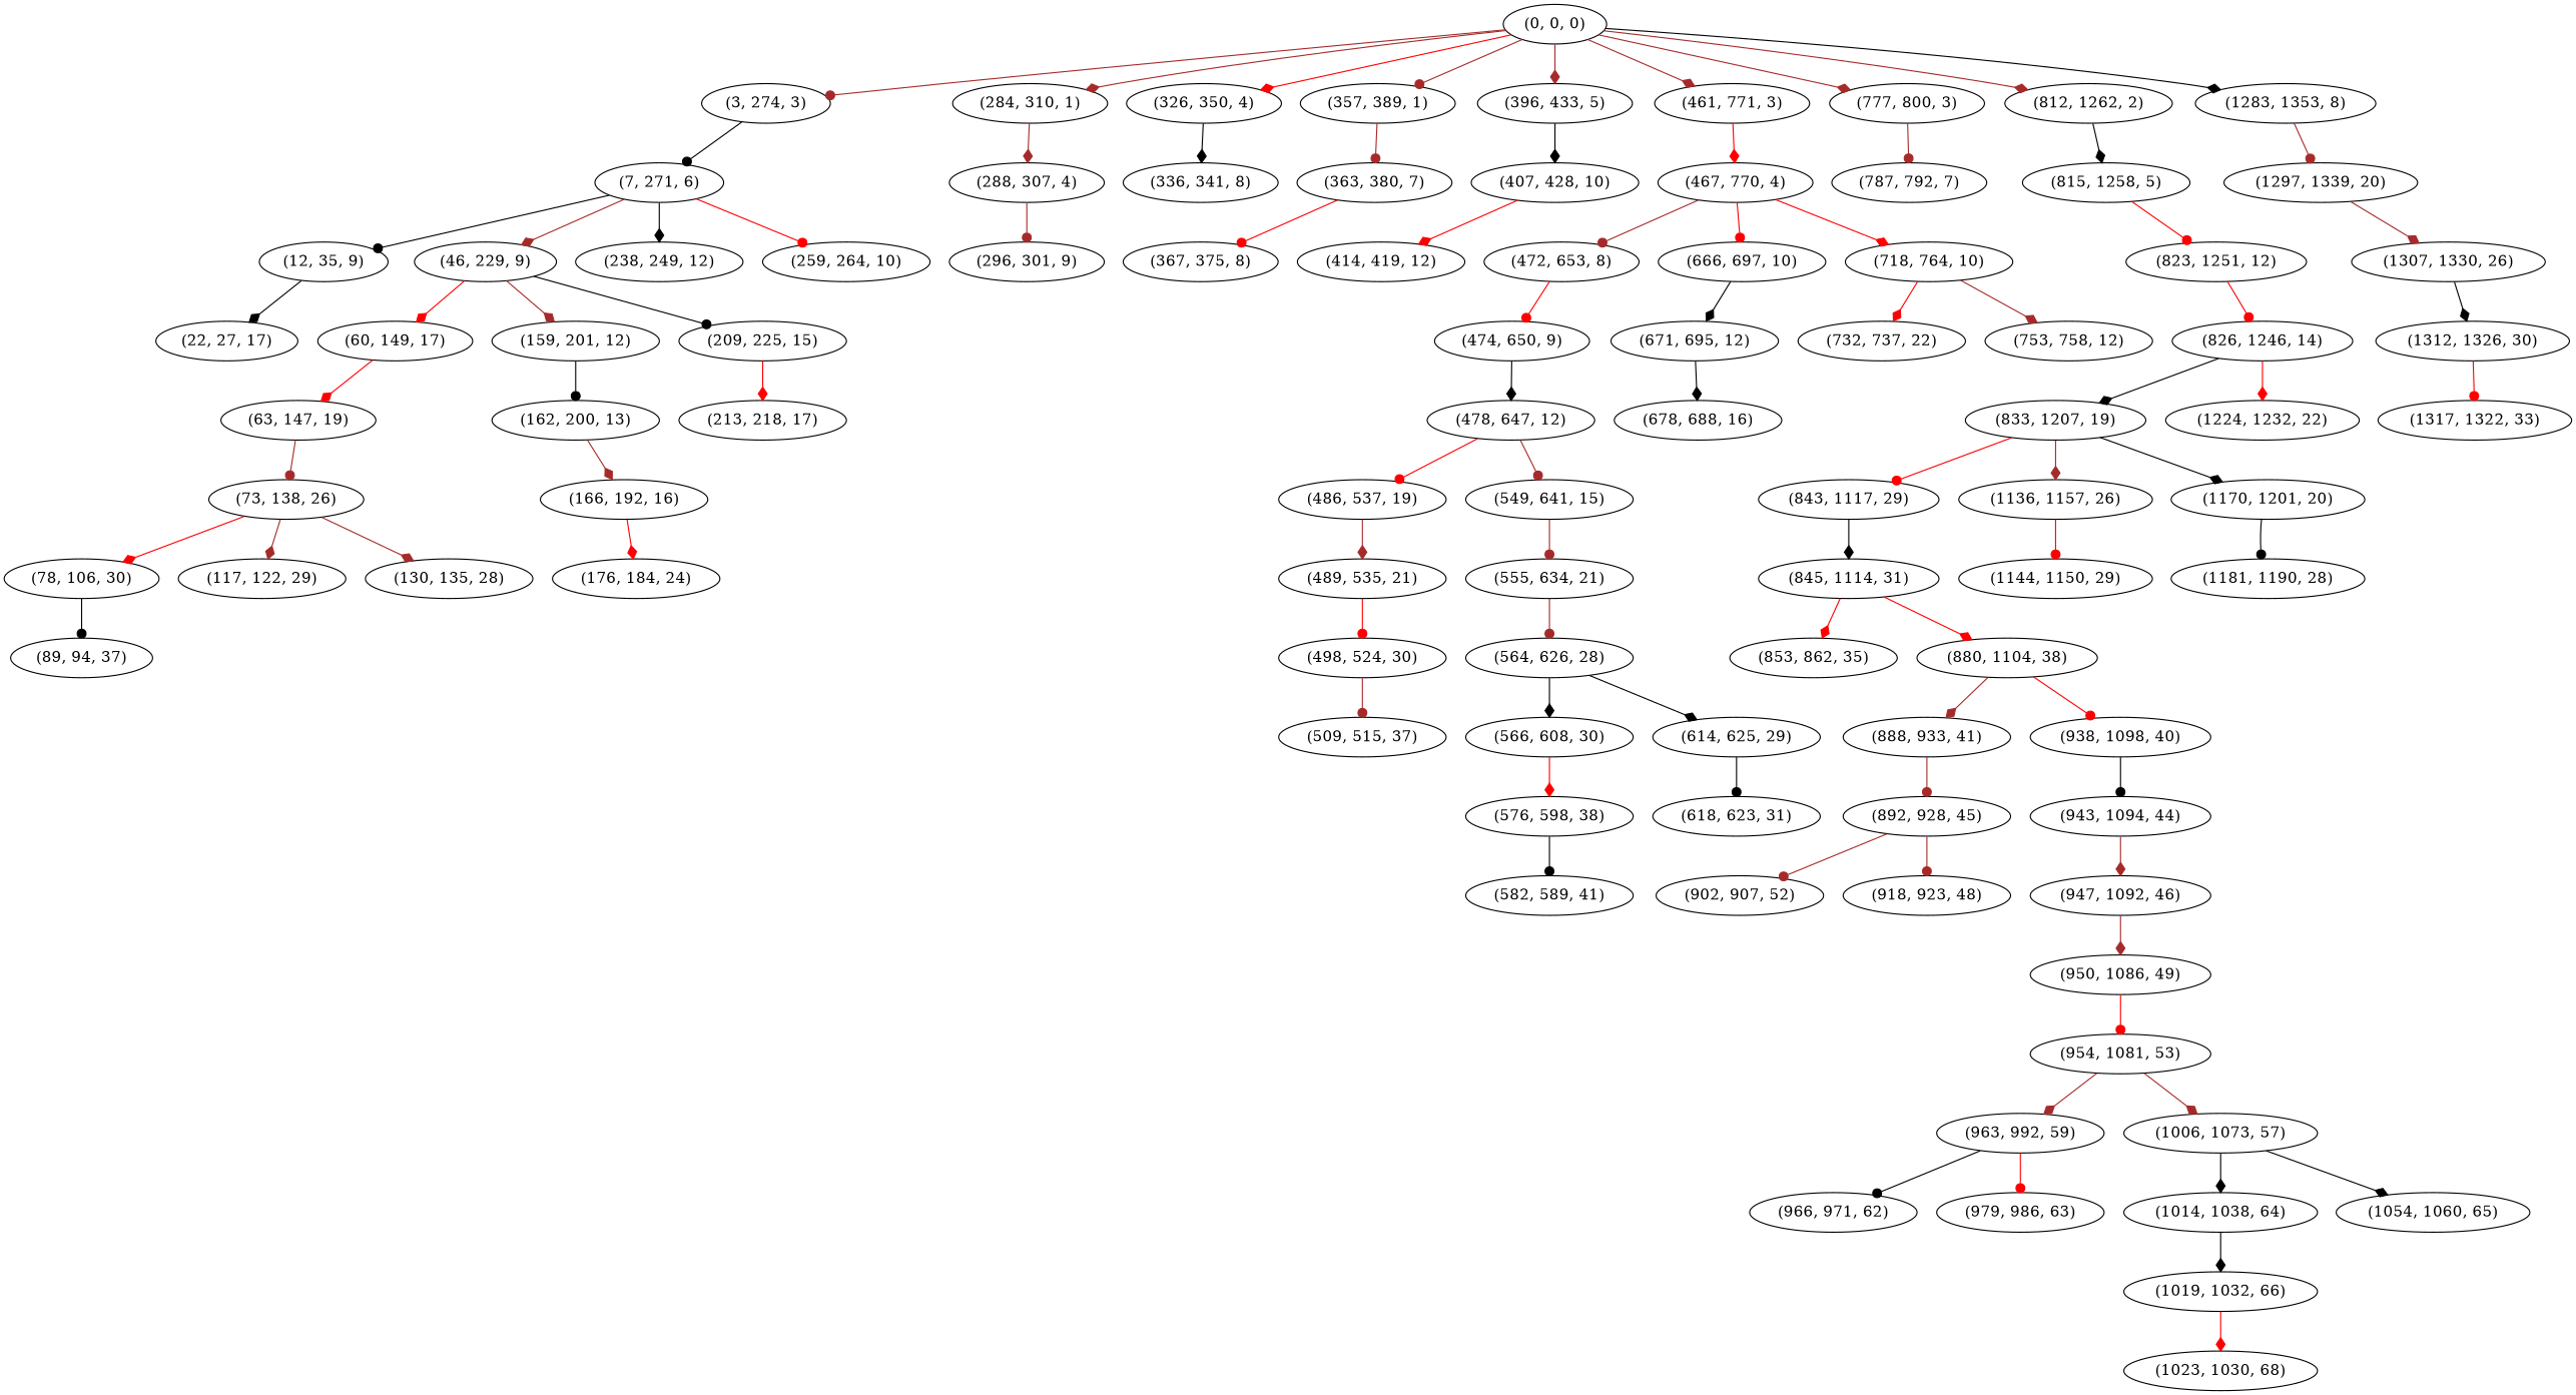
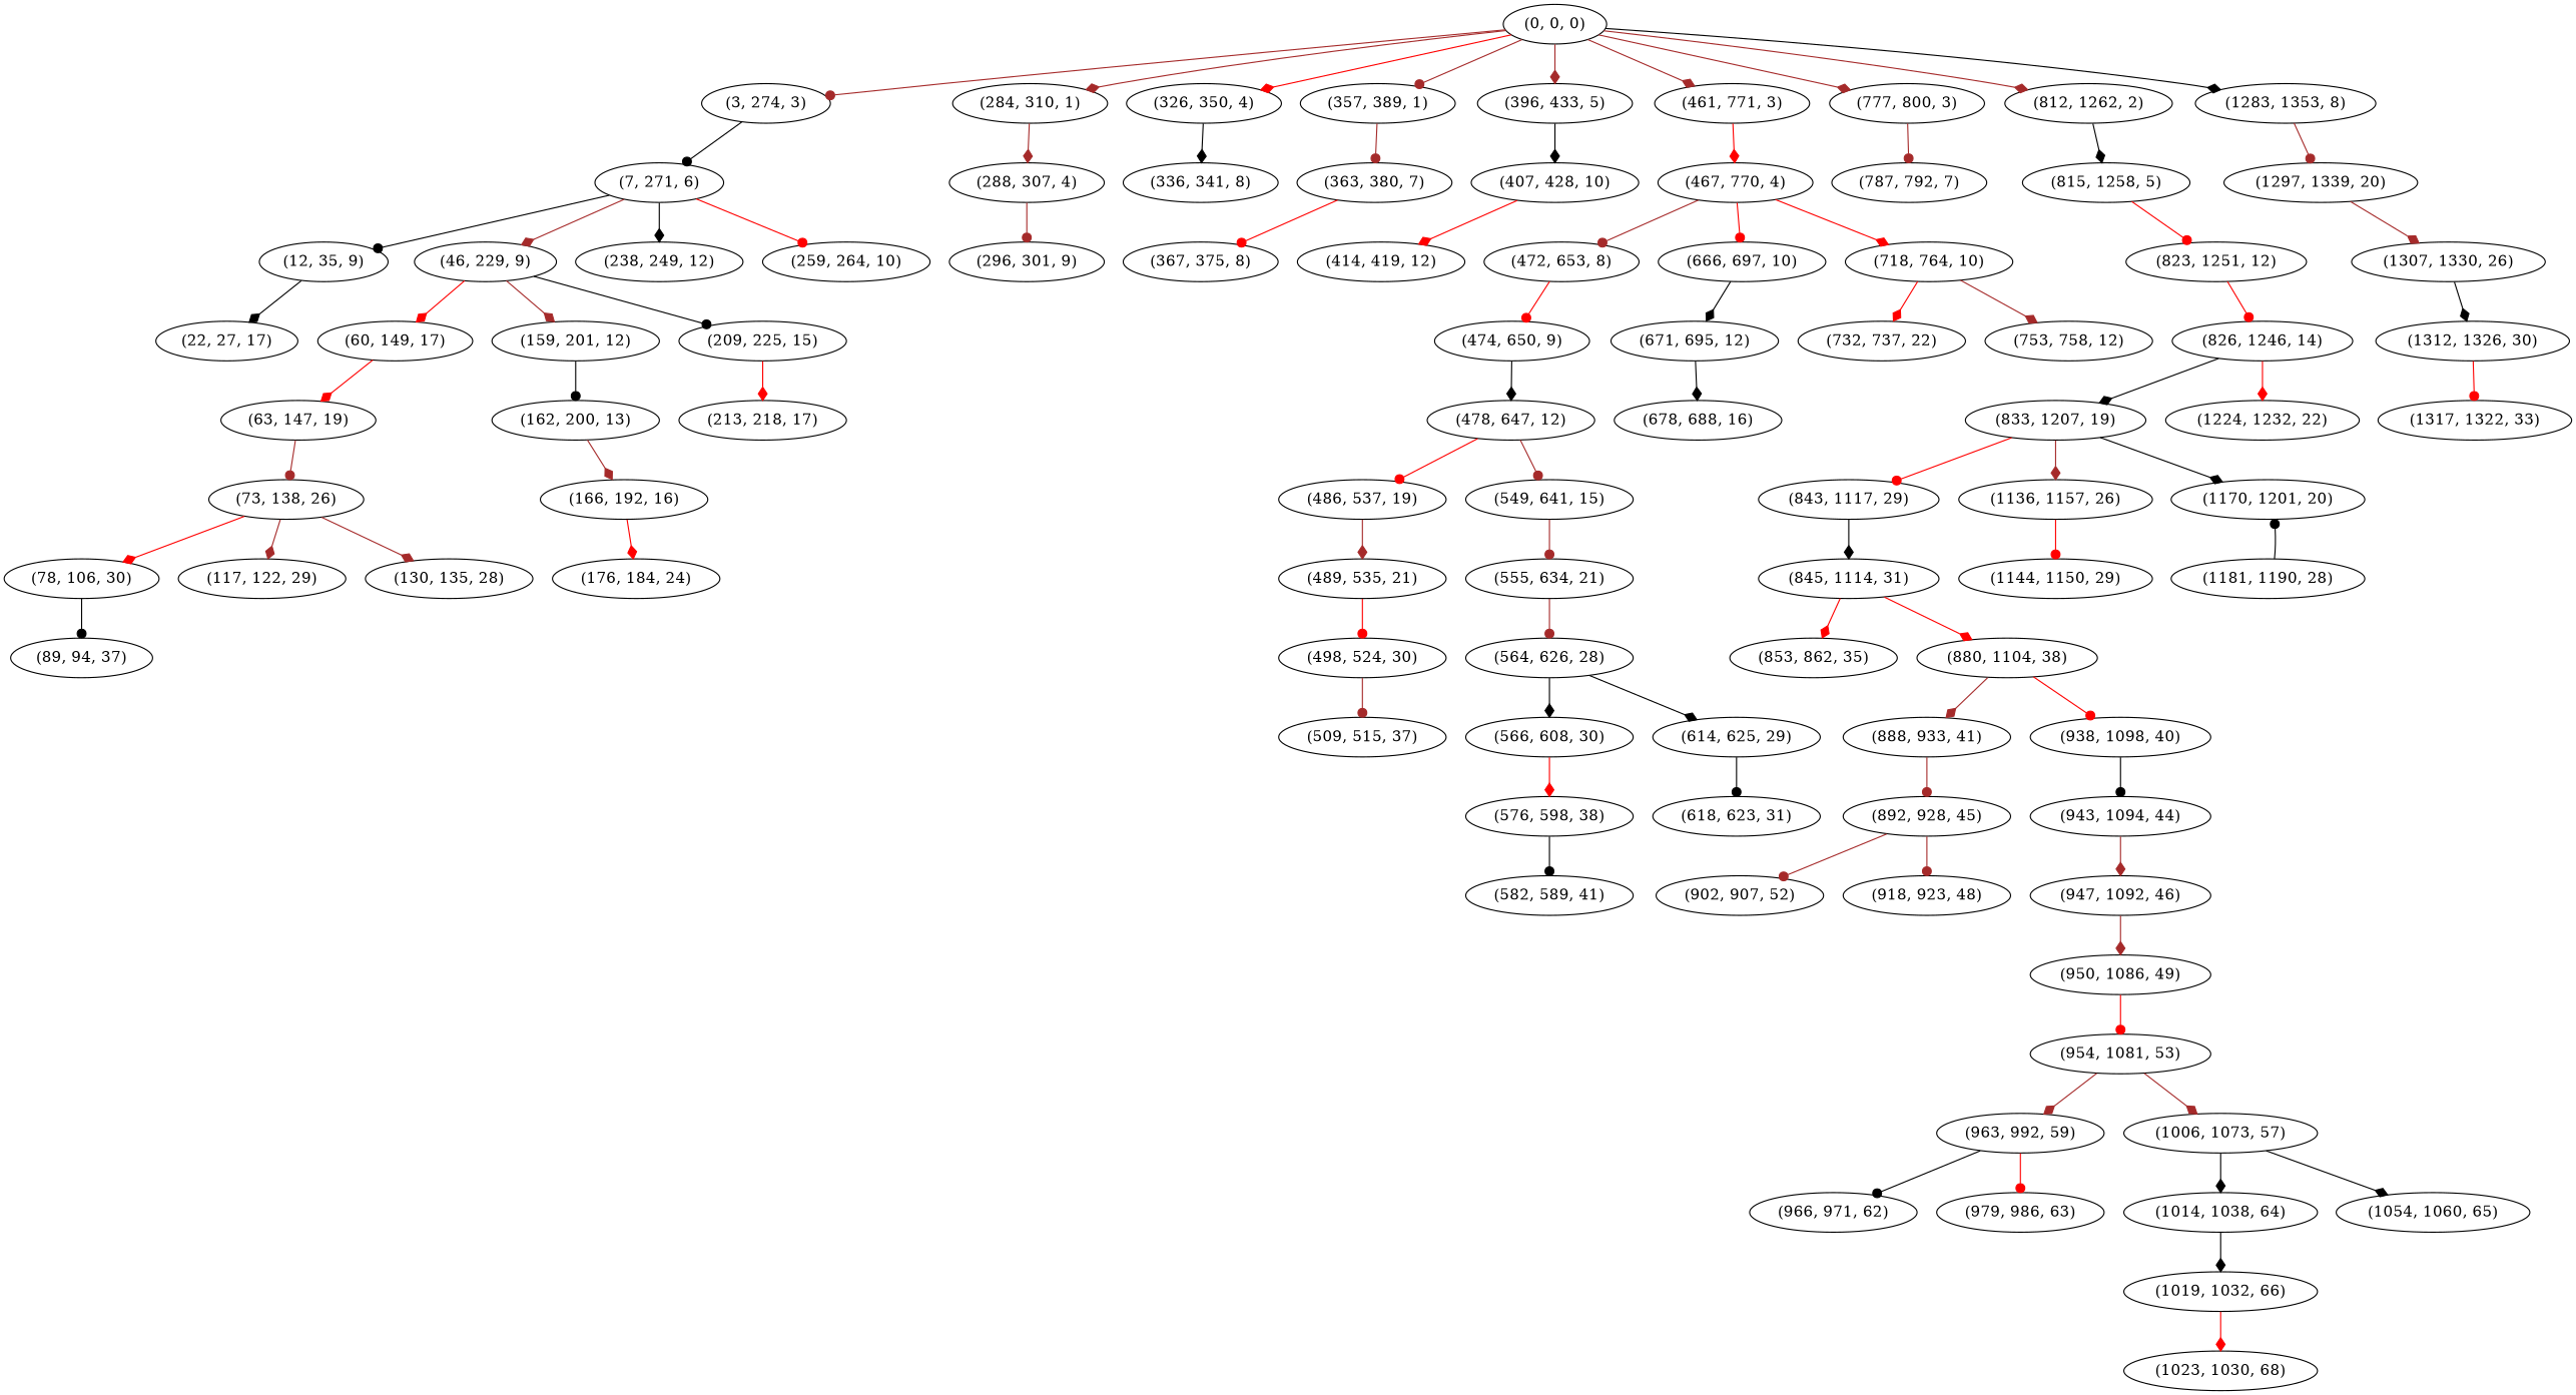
  digraph {
    edge [arrowhead=diamond color=brown]
    "(0, 0, 0)"
    "(3, 274, 3)"
    "(284, 310, 1)"
    "(326, 350, 4)"
    "(357, 389, 1)"
    "(396, 433, 5)"
    "(461, 771, 3)"
    "(777, 800, 3)"
    "(812, 1262, 2)"
    "(1283, 1353, 8)"
    "(7, 271, 6)"
    "(288, 307, 4)"
    "(336, 341, 8)"
    "(363, 380, 7)"
    "(407, 428, 10)"
    "(467, 770, 4)"
    "(787, 792, 7)"
    "(815, 1258, 5)"
    "(1297, 1339, 20)"
    "(12, 35, 9)"
    "(46, 229, 9)"
    "(238, 249, 12)"
    "(259, 264, 10)"
    "(22, 27, 17)"
    "(60, 149, 17)"
    "(159, 201, 12)"
    n27 [label="(209, 225, 15)"]
    "(63, 147, 19)"
    "(162, 200, 13)"
    "(213, 218, 17)"
    "(73, 138, 26)"
    "(78, 106, 30)"
    "(117, 122, 29)"
    "(130, 135, 28)"
    "(89, 94, 37)"
    "(166, 192, 16)"
    "(176, 184, 24)"
    "(296, 301, 9)"
    "(367, 375, 8)"
    "(414, 419, 12)"
    "(472, 653, 8)"
    "(666, 697, 10)"
    "(718, 764, 10)"
    "(474, 650, 9)"
    "(671, 695, 12)"
    "(732, 737, 22)"
    "(753, 758, 12)"
    "(478, 647, 12)"
    "(486, 537, 19)"
    "(549, 641, 15)"
    "(489, 535, 21)"
    "(555, 634, 21)"
    "(498, 524, 30)"
    "(509, 515, 37)"
    "(564, 626, 28)"
    "(566, 608, 30)"
    "(614, 625, 29)"
    "(576, 598, 38)"
    "(618, 623, 31)"
    "(582, 589, 41)"
    "(678, 688, 16)"
    "(823, 1251, 12)"
    "(826, 1246, 14)"
    "(833, 1207, 19)"
    "(1224, 1232, 22)"
    "(843, 1117, 29)"
    "(1136, 1157, 26)"
    "(1170, 1201, 20)"
    "(845, 1114, 31)"
    "(1144, 1150, 29)"
    "(1181, 1190, 28)"
    "(853, 862, 35)"
    "(880, 1104, 38)"
    "(888, 933, 41)"
    "(938, 1098, 40)"
    "(892, 928, 45)"
    "(943, 1094, 44)"
    "(902, 907, 52)"
    "(918, 923, 48)"
    "(947, 1092, 46)"
    "(950, 1086, 49)"
    "(954, 1081, 53)"
    "(963, 992, 59)"
    "(1006, 1073, 57)"
    "(966, 971, 62)"
    "(979, 986, 63)"
    "(1014, 1038, 64)"
    "(1054, 1060, 65)"
    "(1019, 1032, 66)"
    "(1023, 1030, 68)"
    "(1307, 1330, 26)"
    "(1312, 1326, 30)"
    "(1317, 1322, 33)"
    "(0, 0, 0)" -> "(3, 274, 3)" [arrowhead=dot]
    "(0, 0, 0)" -> "(284, 310, 1)"
    "(0, 0, 0)" -> "(326, 350, 4)" [color=red]
    "(0, 0, 0)" -> "(357, 389, 1)" [arrowhead=dot]
    "(0, 0, 0)" -> "(396, 433, 5)"
    "(0, 0, 0)" -> "(461, 771, 3)"
    "(0, 0, 0)" -> "(777, 800, 3)"
    "(0, 0, 0)" -> "(812, 1262, 2)"
    "(0, 0, 0)" -> "(1283, 1353, 8)" [color=black]
    "(3, 274, 3)" -> "(7, 271, 6)" [arrowhead=dot color=black]
    "(284, 310, 1)" -> "(288, 307, 4)"
    "(326, 350, 4)" -> "(336, 341, 8)" [color=black]
    "(357, 389, 1)" -> "(363, 380, 7)" [arrowhead=dot]
    "(396, 433, 5)" -> "(407, 428, 10)" [color=black]
    "(461, 771, 3)" -> "(467, 770, 4)" [color=red]
    "(777, 800, 3)" -> "(787, 792, 7)" [arrowhead=dot]
    "(812, 1262, 2)" -> "(815, 1258, 5)" [color=black]
    "(1283, 1353, 8)" -> "(1297, 1339, 20)" [arrowhead=dot]
    "(7, 271, 6)" -> "(12, 35, 9)" [arrowhead=dot color=black]
    "(7, 271, 6)" -> "(46, 229, 9)"
    "(7, 271, 6)" -> "(238, 249, 12)" [color=black]
    "(7, 271, 6)" -> "(259, 264, 10)" [arrowhead=dot color=red]
    "(288, 307, 4)" -> "(296, 301, 9)" [arrowhead=dot]
    "(363, 380, 7)" -> "(367, 375, 8)" [arrowhead=dot color=red]
    "(407, 428, 10)" -> "(414, 419, 12)" [color=red]
    "(467, 770, 4)" -> "(472, 653, 8)" [arrowhead=dot]
    "(467, 770, 4)" -> "(666, 697, 10)" [arrowhead=dot color=red]
    "(467, 770, 4)" -> "(718, 764, 10)" [color=red]
    "(815, 1258, 5)" -> "(823, 1251, 12)" [arrowhead=dot color=red]
    "(1297, 1339, 20)" -> "(1307, 1330, 26)"
    "(12, 35, 9)" -> "(22, 27, 17)" [color=black]
    "(46, 229, 9)" -> "(60, 149, 17)" [color=red]
    "(46, 229, 9)" -> "(159, 201, 12)"
    "(46, 229, 9)" -> n27 [arrowhead=dot color=black]
    "(60, 149, 17)" -> "(63, 147, 19)" [color=red]
    "(159, 201, 12)" -> "(162, 200, 13)" [arrowhead=dot color=black]
    n27 -> "(213, 218, 17)" [color=red]
    "(63, 147, 19)" -> "(73, 138, 26)" [arrowhead=dot]
    "(162, 200, 13)" -> "(166, 192, 16)"
    "(73, 138, 26)" -> "(78, 106, 30)" [color=red]
    "(73, 138, 26)" -> "(117, 122, 29)"
    "(73, 138, 26)" -> "(130, 135, 28)"
    "(78, 106, 30)" -> "(89, 94, 37)" [arrowhead=dot color=black]
    "(166, 192, 16)" -> "(176, 184, 24)" [color=red]
    "(472, 653, 8)" -> "(474, 650, 9)" [arrowhead=dot color=red]
    "(666, 697, 10)" -> "(671, 695, 12)" [color=black]
    "(718, 764, 10)" -> "(732, 737, 22)" [color=red]
    "(718, 764, 10)" -> "(753, 758, 12)"
    "(474, 650, 9)" -> "(478, 647, 12)" [color=black]
    "(671, 695, 12)" -> "(678, 688, 16)" [color=black]
    "(478, 647, 12)" -> "(486, 537, 19)" [arrowhead=dot color=red]
    "(478, 647, 12)" -> "(549, 641, 15)" [arrowhead=dot]
    "(486, 537, 19)" -> "(489, 535, 21)"
    "(549, 641, 15)" -> "(555, 634, 21)" [arrowhead=dot]
    "(489, 535, 21)" -> "(498, 524, 30)" [arrowhead=dot color=red]
    "(555, 634, 21)" -> "(564, 626, 28)" [arrowhead=dot]
    "(498, 524, 30)" -> "(509, 515, 37)" [arrowhead=dot]
    "(564, 626, 28)" -> "(566, 608, 30)" [color=black]
    "(564, 626, 28)" -> "(614, 625, 29)" [color=black]
    "(566, 608, 30)" -> "(576, 598, 38)" [color=red]
    "(614, 625, 29)" -> "(618, 623, 31)" [arrowhead=dot color=black]
    "(576, 598, 38)" -> "(582, 589, 41)" [arrowhead=dot color=black]
    "(823, 1251, 12)" -> "(826, 1246, 14)" [arrowhead=dot color=red]
    "(826, 1246, 14)" -> "(833, 1207, 19)" [color=black]
    "(826, 1246, 14)" -> "(1224, 1232, 22)" [color=red]
    "(833, 1207, 19)" -> "(843, 1117, 29)" [arrowhead=dot color=red]
    "(833, 1207, 19)" -> "(1136, 1157, 26)"
    "(833, 1207, 19)" -> "(1170, 1201, 20)" [color=black]
    "(843, 1117, 29)" -> "(845, 1114, 31)" [color=black]
    "(1136, 1157, 26)" -> "(1144, 1150, 29)" [arrowhead=dot color=red]
-   "(1170, 1201, 20)" -> "(1181, 1190, 28)" [arrowhead=dot color=black]
+   "(1181, 1190, 28)" -> "(1170, 1201, 20)" [arrowhead=dot color=black]
    "(845, 1114, 31)" -> "(853, 862, 35)" [color=red]
    "(845, 1114, 31)" -> "(880, 1104, 38)" [color=red]
    "(880, 1104, 38)" -> "(888, 933, 41)"
    "(880, 1104, 38)" -> "(938, 1098, 40)" [arrowhead=dot color=red]
    "(888, 933, 41)" -> "(892, 928, 45)" [arrowhead=dot]
    "(938, 1098, 40)" -> "(943, 1094, 44)" [arrowhead=dot color=black]
    "(892, 928, 45)" -> "(902, 907, 52)" [arrowhead=dot]
    "(892, 928, 45)" -> "(918, 923, 48)" [arrowhead=dot]
    "(943, 1094, 44)" -> "(947, 1092, 46)"
    "(947, 1092, 46)" -> "(950, 1086, 49)"
    "(950, 1086, 49)" -> "(954, 1081, 53)" [arrowhead=dot color=red]
    "(954, 1081, 53)" -> "(963, 992, 59)"
    "(954, 1081, 53)" -> "(1006, 1073, 57)"
    "(963, 992, 59)" -> "(966, 971, 62)" [arrowhead=dot color=black]
    "(963, 992, 59)" -> "(979, 986, 63)" [arrowhead=dot color=red]
    "(1006, 1073, 57)" -> "(1014, 1038, 64)" [color=black]
    "(1006, 1073, 57)" -> "(1054, 1060, 65)" [color=black]
    "(1014, 1038, 64)" -> "(1019, 1032, 66)" [color=black]
    "(1019, 1032, 66)" -> "(1023, 1030, 68)" [color=red]
    "(1307, 1330, 26)" -> "(1312, 1326, 30)" [color=black]
    "(1312, 1326, 30)" -> "(1317, 1322, 33)" [arrowhead=dot color=red]
  }
